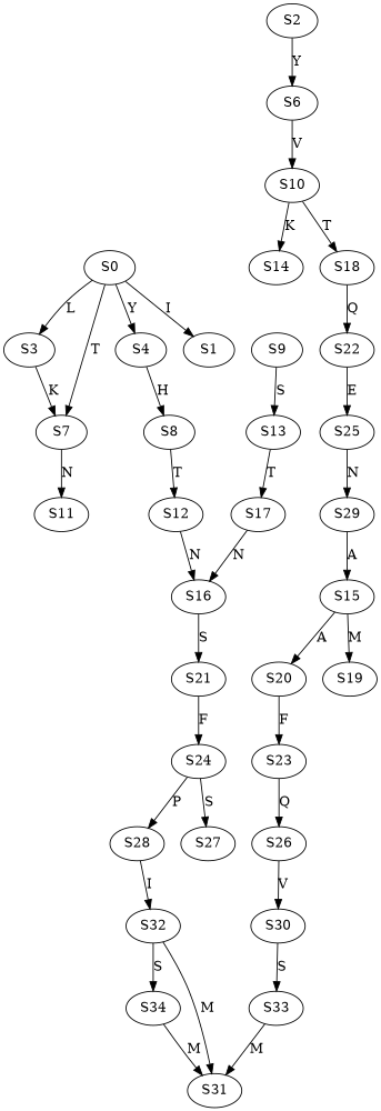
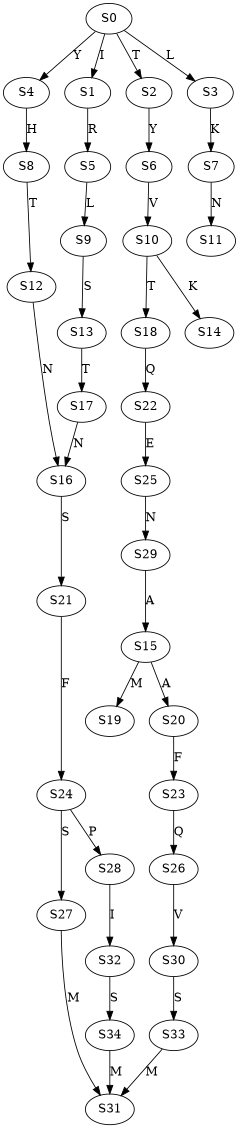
  strict digraph {
    S0
    S1
    S2
    S3
    S4
+   S5
    S6
    S7
    S8
    S9
    S10
    S11
    S12
    S13
    S14
    S18
    S16
    S17
    S15
    S19
    S20
    S21
    S22
    S23
    S24
    S25
    S26
    S27
    S28
    S29
    S30
    S31
    S32
    S33
    S34
    S0 -> S1 [label=I]
-   S0 -> S7 [label=T]
+   S0 -> S2 [label=T]
    S0 -> S3 [label=L]
    S0 -> S4 [label=Y]
+   S1 -> S5 [label=R]
    S2 -> S6 [label=Y]
    S3 -> S7 [label=K]
    S4 -> S8 [label=H]
+   S5 -> S9 [label=L]
    S6 -> S10 [label=V]
    S7 -> S11 [label=N]
    S8 -> S12 [label=T]
    S9 -> S13 [label=S]
    S10 -> S14 [label=K]
    S10 -> S18 [label=T]
    S12 -> S16 [label=N]
    S13 -> S17 [label=T]
    S18 -> S22 [label=Q]
    S16 -> S21 [label=S]
    S17 -> S16 [label=N]
    S15 -> S19 [label=M]
    S15 -> S20 [label=A]
    S20 -> S23 [label=F]
    S21 -> S24 [label=F]
    S22 -> S25 [label=E]
    S23 -> S26 [label=Q]
    S24 -> S27 [label=S]
    S24 -> S28 [label=P]
    S25 -> S29 [label=N]
    S26 -> S30 [label=V]
-   S32 -> S31 [label=M]
+   S27 -> S31 [label=M]
    S28 -> S32 [label=I]
    S29 -> S15 [label=A]
    S30 -> S33 [label=S]
    S32 -> S34 [label=S]
    S33 -> S31 [label=M]
    S34 -> S31 [label=M]
  }
